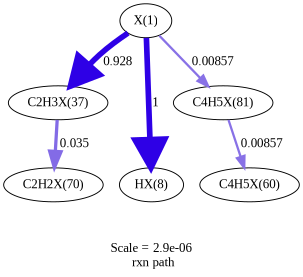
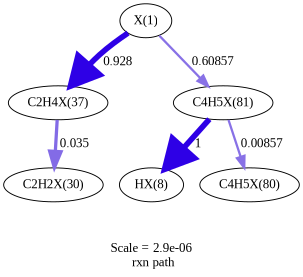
  digraph {
    fontname="Liberation Serif"
    label="Scale = 2.9e-06\l rxn path"
    node [fontname="Liberation Serif"]
    edge [arrowsize=1.2 color="0.7, 0.509, 0.9" fontname="Liberation Serif" style="setlinewidth(2.41)"]
    n1 [label="X(1)"]
    n2 [label="HX(8)"]
-   n3 [label="C2H3X(37)"]
+   n3 [label="C2H4X(37)"]
    n4 [label="C4H5X(81)"]
-   n5 [label="C2H2X(70)"]
-   n6 [label="C4H5X(60)"]
-   n1 -> n2 [arrowsize=3 color="0.7, 1.5, 0.9" label=" 1" style="setlinewidth(6)"]
+   n5 [label="C2H2X(30)"]
+   n6 [label="C4H5X(80)"]
+   n4 -> n2 [arrowsize=3 color="0.7, 1.5, 0.9" label=" 1" style="setlinewidth(6)"]
    n1 -> n3 [arrowsize=2.97 color="0.7, 1.43, 0.9" label=" 0.928" style="setlinewidth(5.94)"]
-   n1 -> n4 [label=" 0.00857"]
+   n1 -> n4 [label=" 0.60857"]
    n3 -> n5 [arrowsize=1.73 color="0.7, 0.535, 0.9" label=" 0.035" style="setlinewidth(3.47)"]
    n4 -> n6 [label=" 0.00857"]
  }
